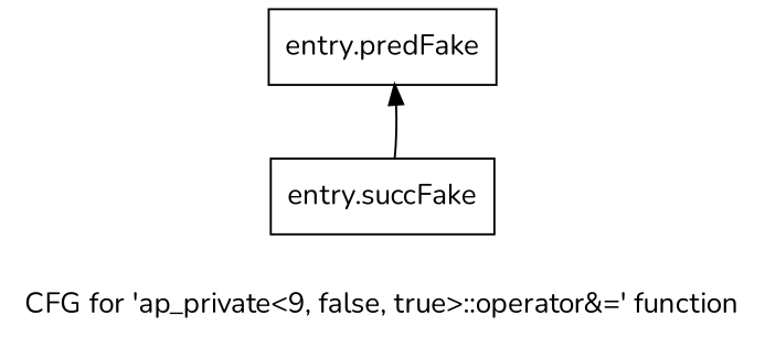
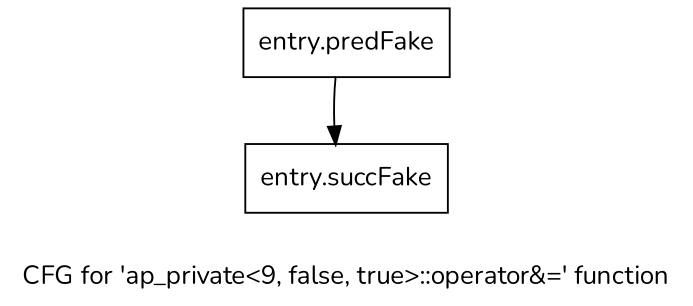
  digraph {
    label="CFG for 'ap_private\<9, false, true\>::operator&=' function"
    fontname=Nunito
    node [shape=record fontname=Nunito]
    n1 [label="{entry.predFake}"]
    n2 [filename="/tools/Xilinx/Vitis_HLS/2022.1/include/etc/ap_private.h" label="{entry.succFake}" linenumber=2119]
-   n2 -> n1 [execusionnum=0 filename="/tools/Xilinx/Vitis_HLS/2022.1/include/etc/ap_private.h" fontname=Nunito]
+   n1 -> n2 [execusionnum=0 filename="/tools/Xilinx/Vitis_HLS/2022.1/include/etc/ap_private.h" fontname=Nunito]
  }
